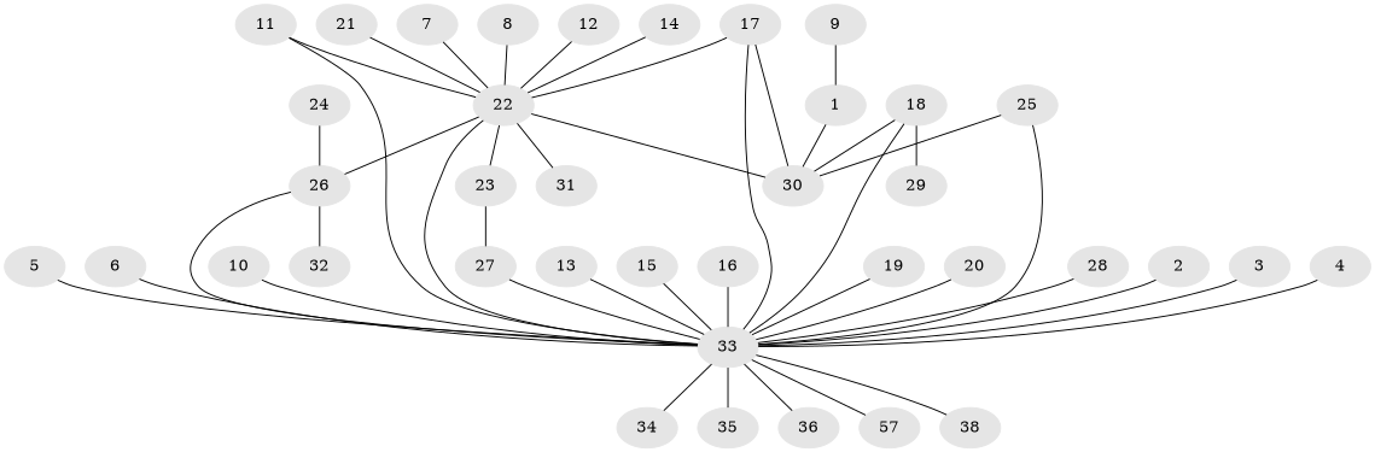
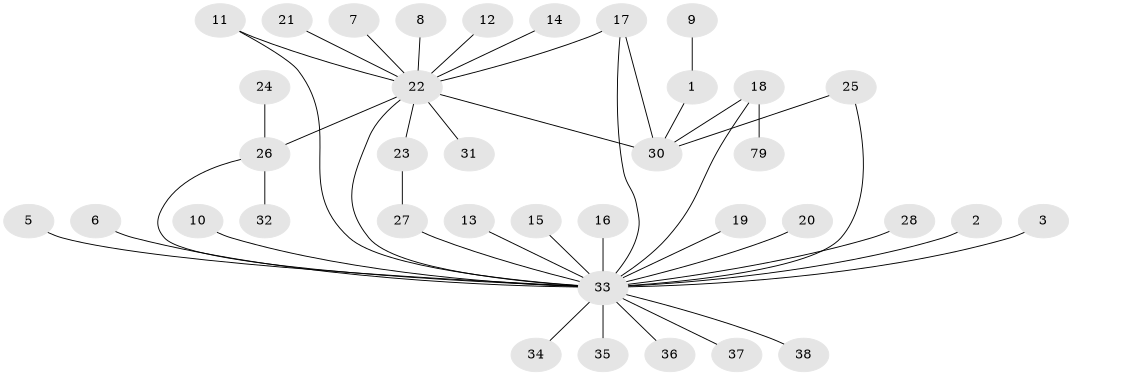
  graph {
    node [color=gray90 style=filled]
    edge [weight=1.0]
    1
    30
    2
    33
    34
    35
    36
-   37 [label=57]
+   37
    38
    3
-   4
    5
    6
    7
    22
    23
    26
    31
    8
    9
    10
    11
    12
    13
    14
    15
    16
    17
    18
-   29
+   29 [label=79]
    19
    20
    21
    27
    32
    24
    25
    28
    1 -- 30
    2 -- 33
    33 -- 34 [weight=3.0]
    33 -- 35 [weight=2.0]
    33 -- 36
    33 -- 37
    33 -- 38
    3 -- 33
-   4 -- 33
    5 -- 33
    6 -- 33
    7 -- 22
    22 -- 30
    22 -- 33
    22 -- 23
    22 -- 26
    22 -- 31
    23 -- 27
    26 -- 33
    26 -- 32
    8 -- 22
    9 -- 1
    10 -- 33
    11 -- 33
    11 -- 22
    12 -- 22
    13 -- 33
    14 -- 22
    15 -- 33
    16 -- 33
    17 -- 30
    17 -- 33
    17 -- 22
    18 -- 30
    18 -- 33
    18 -- 29
    19 -- 33
    20 -- 33
    21 -- 22
    27 -- 33
    24 -- 26
    25 -- 30
    25 -- 33
    28 -- 33
  }
